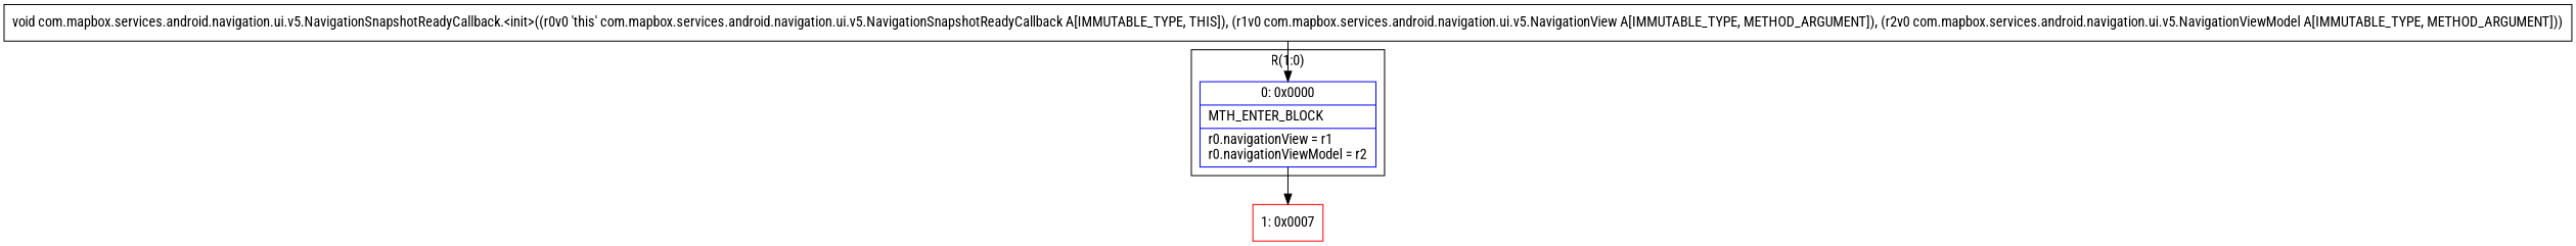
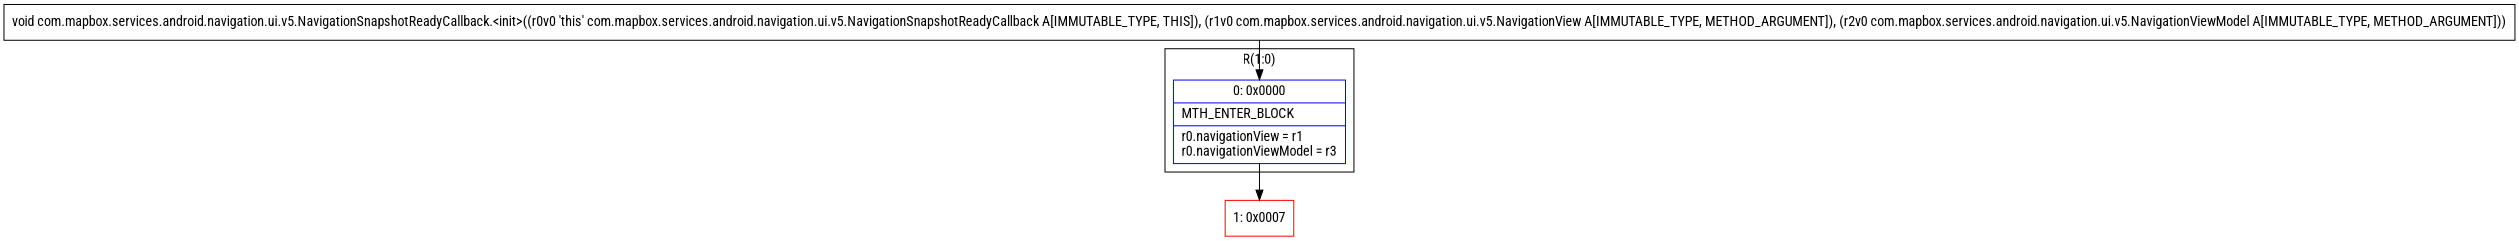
  digraph {
    fontname="Roboto Condensed"
    node [shape=record fontname="Roboto Condensed"]
    edge [fontname="Roboto Condensed"]
-   n1 [color=blue label="{0\:\ 0x0000|MTH_ENTER_BLOCK\l|r0.navigationView = r1\lr0.navigationViewModel = r2\l}"]
+   n1 [color=blue label="{0\:\ 0x0000|MTH_ENTER_BLOCK\l|r0.navigationView = r1\lr0.navigationViewModel = r3\l}"]
    n2 [color=red label="{1\:\ 0x0007}"]
    n3 [label="{void com.mapbox.services.android.navigation.ui.v5.NavigationSnapshotReadyCallback.\<init\>((r0v0 'this' com.mapbox.services.android.navigation.ui.v5.NavigationSnapshotReadyCallback A[IMMUTABLE_TYPE, THIS]), (r1v0 com.mapbox.services.android.navigation.ui.v5.NavigationView A[IMMUTABLE_TYPE, METHOD_ARGUMENT]), (r2v0 com.mapbox.services.android.navigation.ui.v5.NavigationViewModel A[IMMUTABLE_TYPE, METHOD_ARGUMENT])) }"]
    subgraph cluster_1 {
      label="R(1:0)"
      n1
    }
    n1 -> n2
    n3 -> n1
  }
